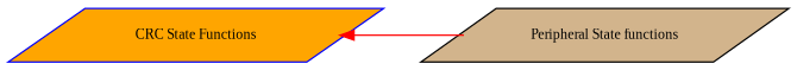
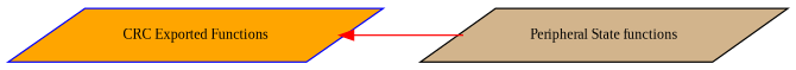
  digraph {
    rankdir=LR
    fontname="Liberation Serif"
    node [fontname="Liberation Serif" fontsize=10 shape=parallelogram style=filled]
    n1 [color=black fillcolor=tan fontcolor=black height=0.2 label="Peripheral State functions" width=0.4]
-   n2 [color=blue fillcolor=orange height=0.2 label="CRC State Functions" width=0.4]
+   n2 [color=blue fillcolor=orange height=0.2 label="CRC Exported Functions" width=0.4]
    n2 -> n1 [dir=back fontname="Liberation Serif" fontsize=10 labelfontname=Helvetica labelfontsize=10 shape=plaintext style=solid color=red]
  }
